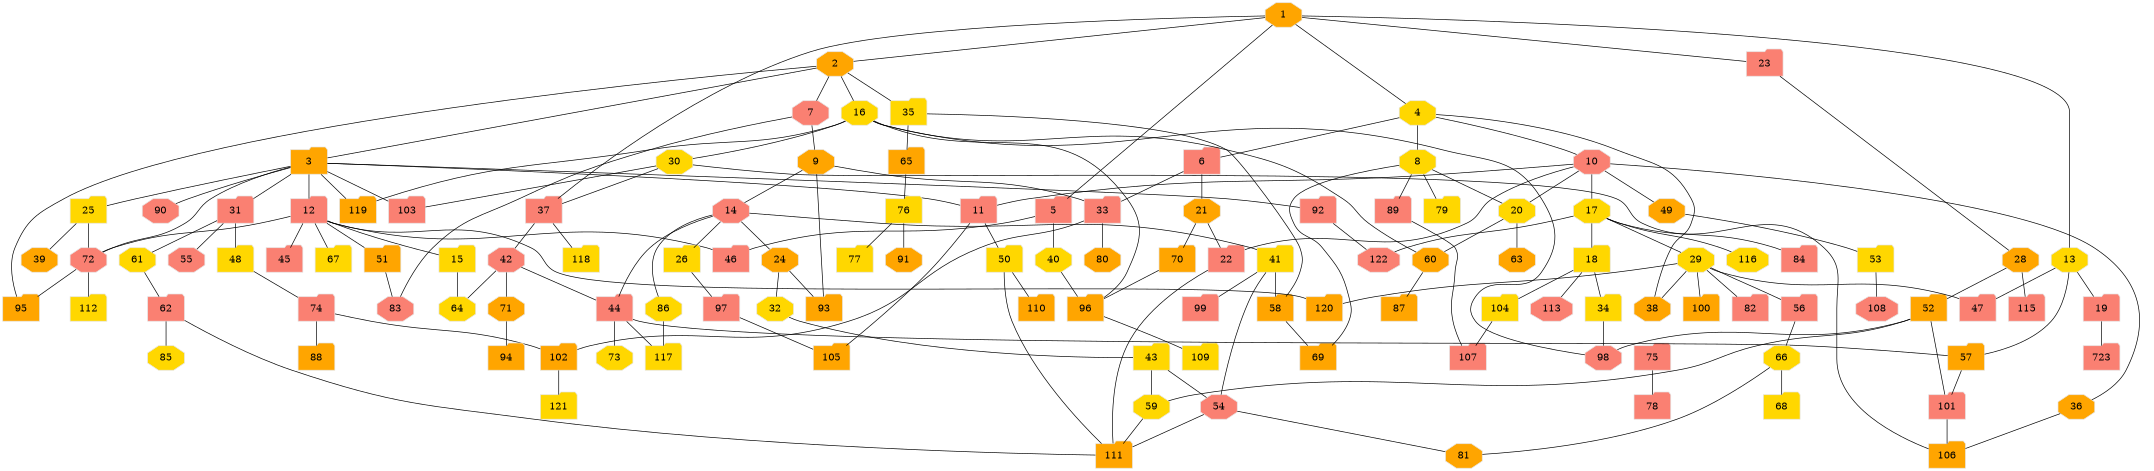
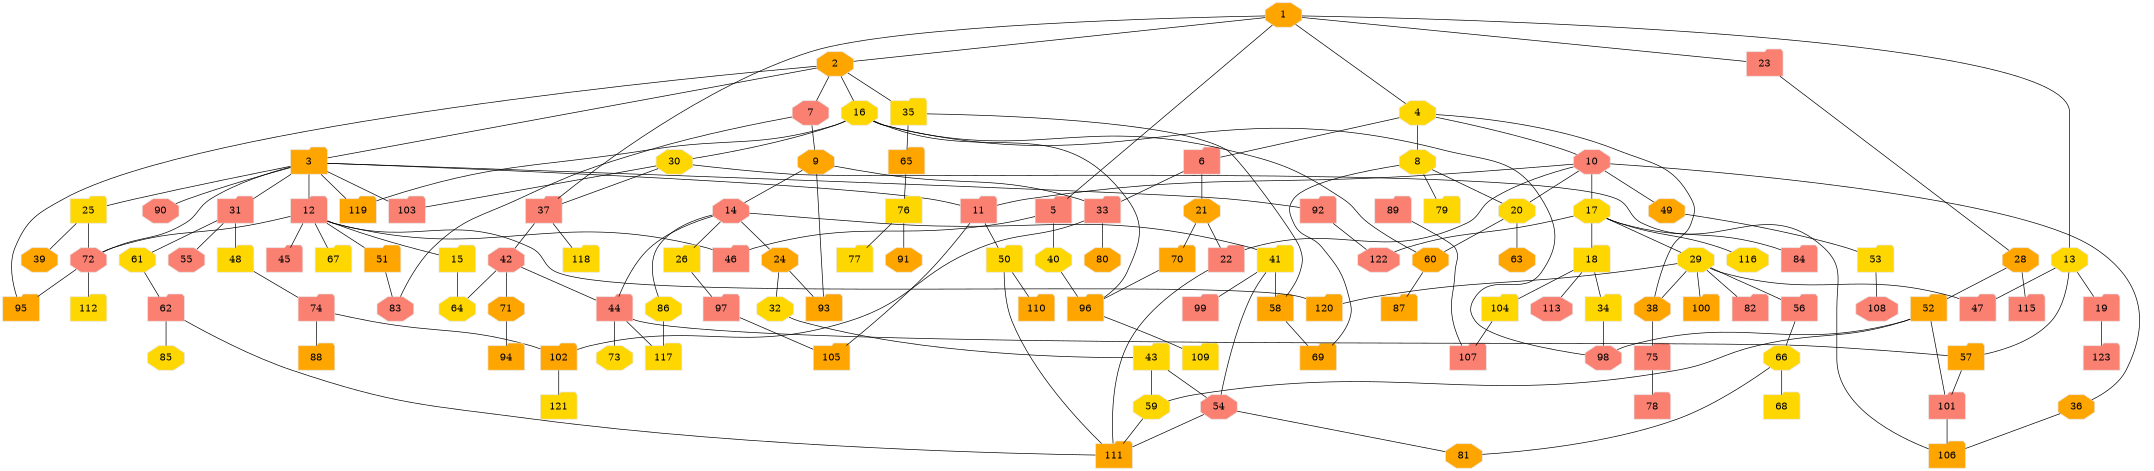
  graph {
    node [color=gray90 fillcolor=salmon shape=folder style=filled]
    1 [fillcolor=orange shape=octagon]
    2 [fillcolor=orange shape=octagon]
    4 [fillcolor=gold shape=octagon]
    5
    13 [fillcolor=gold shape=octagon]
    23
    37
    3 [fillcolor=orange]
    7 [shape=octagon]
    16 [fillcolor=gold shape=octagon]
    35 [fillcolor=gold]
    95 [fillcolor=orange]
    6
    8 [fillcolor=gold shape=octagon]
    10 [shape=octagon]
    38 [fillcolor=orange shape=octagon]
    40 [fillcolor=gold shape=octagon]
    46
    19
    47
    57 [fillcolor=orange]
    28 [fillcolor=orange shape=octagon]
    42 [shape=octagon]
    118 [fillcolor=gold]
    11
    12
    25 [fillcolor=gold]
    31
    72 [shape=octagon]
    90 [shape=octagon]
    92
    103
    119 [fillcolor=orange]
    9 [fillcolor=orange shape=octagon]
    83 [shape=octagon]
    30 [fillcolor=gold shape=octagon]
    60 [fillcolor=orange shape=octagon]
    96 [fillcolor=orange]
    98 [shape=octagon]
    58 [fillcolor=orange]
    65 [fillcolor=orange]
    50 [fillcolor=gold]
    105 [fillcolor=orange]
    15 [fillcolor=gold]
    45
    51 [fillcolor=orange]
    67 [fillcolor=gold]
    120 [fillcolor=orange]
    39 [fillcolor=orange shape=octagon]
    48 [fillcolor=gold]
    55 [shape=octagon]
    61 [fillcolor=gold shape=octagon]
    112 [fillcolor=gold]
    122 [shape=octagon]
    21 [fillcolor=orange shape=octagon]
    33
    20 [fillcolor=gold shape=octagon]
    69 [fillcolor=orange]
    79 [fillcolor=gold]
    89
    17 [fillcolor=gold shape=octagon]
    22
    36 [fillcolor=orange shape=octagon]
    49 [fillcolor=orange shape=octagon]
    75
    70 [fillcolor=orange]
    80 [fillcolor=orange shape=octagon]
    102 [fillcolor=orange]
    14 [shape=octagon]
    93 [fillcolor=orange]
    63 [fillcolor=orange shape=octagon]
    107
    24 [fillcolor=orange shape=octagon]
    26 [fillcolor=gold]
    41 [fillcolor=gold]
    44
    86 [fillcolor=gold shape=octagon]
    18 [fillcolor=gold]
    29 [fillcolor=gold shape=octagon]
    84
    116 [fillcolor=gold shape=octagon]
    111 [fillcolor=orange]
    106 [fillcolor=orange]
    53 [fillcolor=gold]
    110 [fillcolor=orange]
    64 [fillcolor=gold shape=octagon]
-   123 [label=723]
+   123
    101
    32 [fillcolor=gold shape=octagon]
    97
    54 [shape=octagon]
    99
    73 [fillcolor=gold shape=octagon]
    117 [fillcolor=gold]
    87 [fillcolor=orange]
    109 [fillcolor=gold]
    34 [fillcolor=gold]
    104 [fillcolor=gold]
    113 [shape=octagon]
    56
    82
    100 [fillcolor=orange]
    52 [fillcolor=orange]
    115
    43 [fillcolor=gold]
    59 [fillcolor=gold shape=octagon]
    66 [fillcolor=gold shape=octagon]
    74
    62
    121 [fillcolor=gold]
    76 [fillcolor=gold]
    71 [fillcolor=orange shape=octagon]
    78
    81 [fillcolor=orange shape=octagon]
    94 [fillcolor=orange]
    88 [fillcolor=orange]
    108 [shape=octagon]
    68 [fillcolor=gold]
    85 [fillcolor=gold shape=octagon]
    77 [fillcolor=gold]
    91 [fillcolor=orange shape=octagon]
    1 -- 2
    1 -- 4
    1 -- 5
    1 -- 13
    1 -- 23
    1 -- 37
    2 -- 3
    2 -- 7
    2 -- 16
    2 -- 35
    2 -- 95
    4 -- 6
    4 -- 8
    4 -- 10
    4 -- 38
    5 -- 40
    5 -- 46
    13 -- 19
    13 -- 47
    13 -- 57
    23 -- 28
    37 -- 42
    37 -- 118
    3 -- 11
    3 -- 12
    3 -- 25
    3 -- 31
    3 -- 72
    3 -- 90
    3 -- 92
    3 -- 103
    3 -- 119
    7 -- 9
    7 -- 83
    16 -- 119
    16 -- 30
    16 -- 60
    16 -- 96
    16 -- 98
    35 -- 58
    35 -- 65
    6 -- 21
    6 -- 33
    8 -- 20
    8 -- 69
    8 -- 79
-   8 -- 89
    10 -- 11
    10 -- 20
    10 -- 17
    10 -- 22
    10 -- 36
    10 -- 49
+   38 -- 75
    40 -- 96
    19 -- 123
    57 -- 101
    28 -- 52
    28 -- 115
    42 -- 44
    42 -- 64
    42 -- 71
    11 -- 50
    11 -- 105
    12 -- 46
    12 -- 72
    12 -- 15
    12 -- 45
    12 -- 51
    12 -- 67
    12 -- 120
    25 -- 72
    25 -- 39
    31 -- 48
    31 -- 55
    31 -- 61
    72 -- 95
    72 -- 112
    92 -- 122
    9 -- 33
    9 -- 14
    9 -- 93
    30 -- 37
    30 -- 103
    30 -- 106
    60 -- 87
    96 -- 109
    58 -- 69
    65 -- 76
    50 -- 111
    50 -- 110
    15 -- 64
    51 -- 83
    48 -- 74
    61 -- 62
    21 -- 22
    21 -- 70
    33 -- 80
    33 -- 102
    20 -- 60
    20 -- 63
    89 -- 107
    17 -- 122
    17 -- 18
    17 -- 29
    17 -- 84
    17 -- 116
    22 -- 111
    36 -- 106
    49 -- 53
    75 -- 78
    70 -- 96
    102 -- 121
    14 -- 24
    14 -- 26
    14 -- 41
    14 -- 44
    14 -- 86
    24 -- 93
    24 -- 32
    26 -- 97
    41 -- 58
    41 -- 54
    41 -- 99
    44 -- 57
    44 -- 73
    44 -- 117
    86 -- 117
    18 -- 34
    18 -- 104
    18 -- 113
    29 -- 38
    29 -- 47
    29 -- 120
    29 -- 56
    29 -- 82
    29 -- 100
    53 -- 108
    101 -- 106
    32 -- 43
    97 -- 105
    54 -- 111
    54 -- 81
    34 -- 98
    104 -- 107
    56 -- 66
    52 -- 98
    52 -- 101
    52 -- 59
    43 -- 54
    43 -- 59
    59 -- 111
    66 -- 81
    66 -- 68
    74 -- 102
    74 -- 88
    62 -- 111
    62 -- 85
    76 -- 77
    76 -- 91
    71 -- 94
  }
